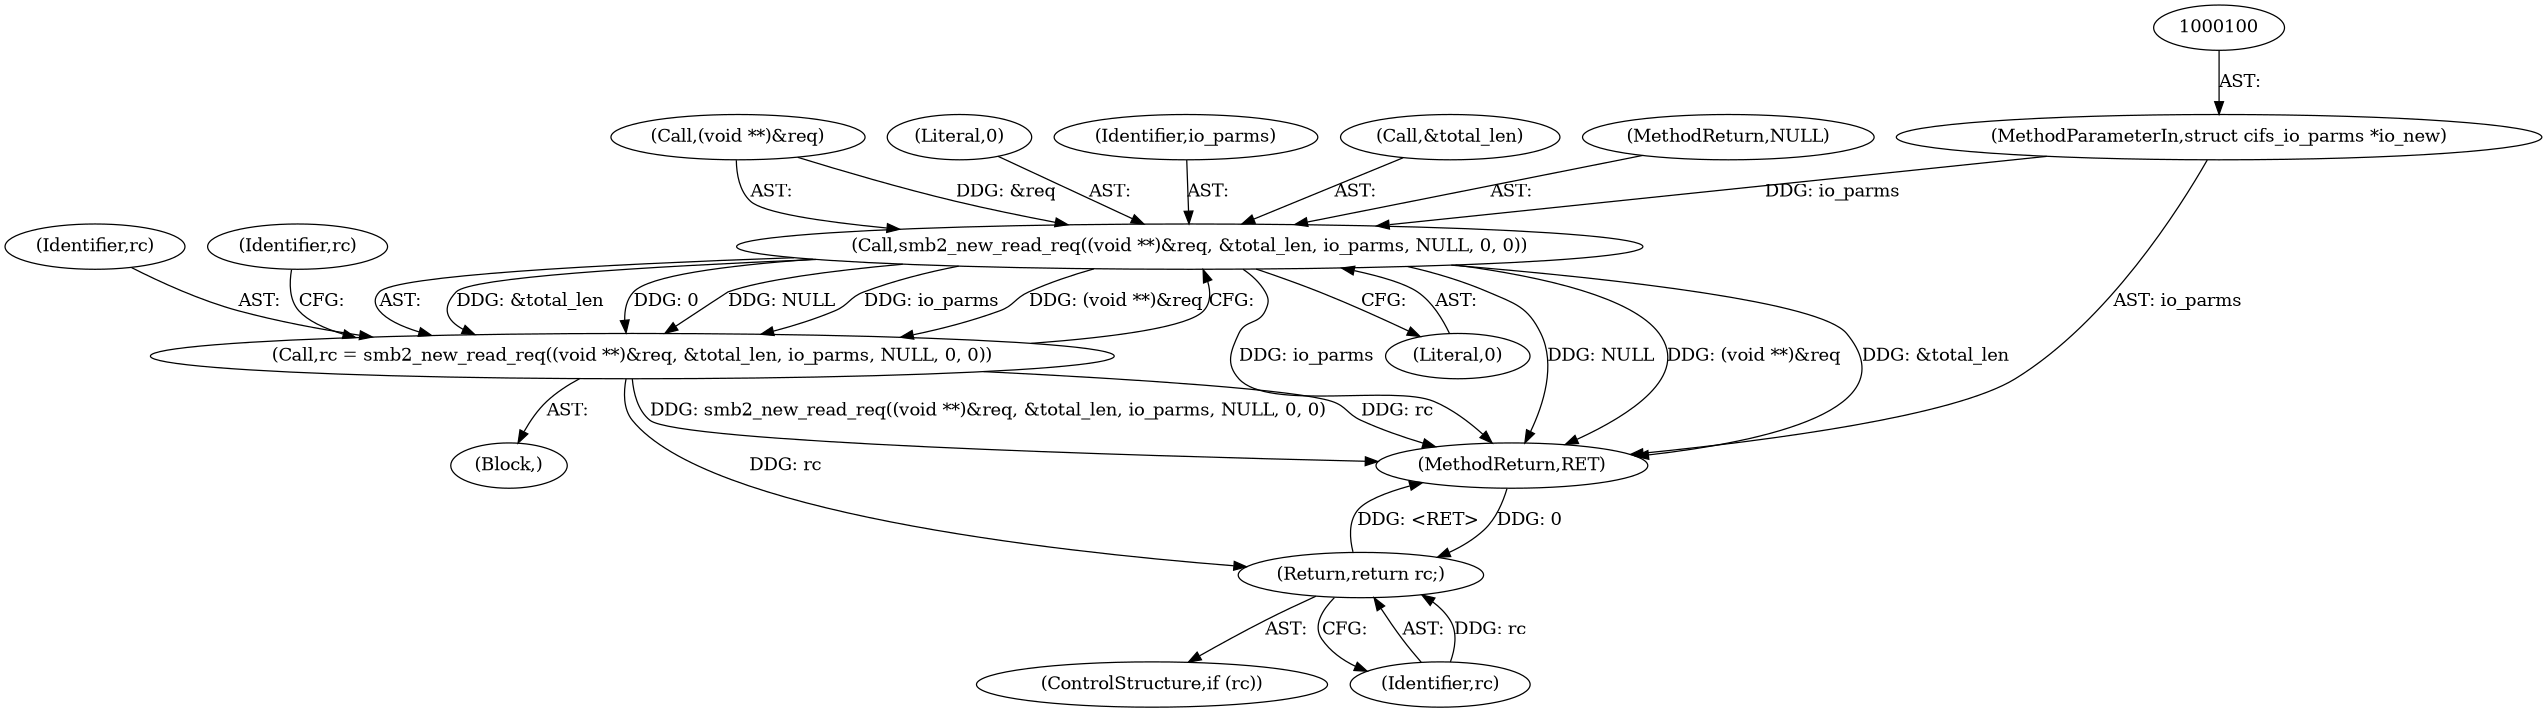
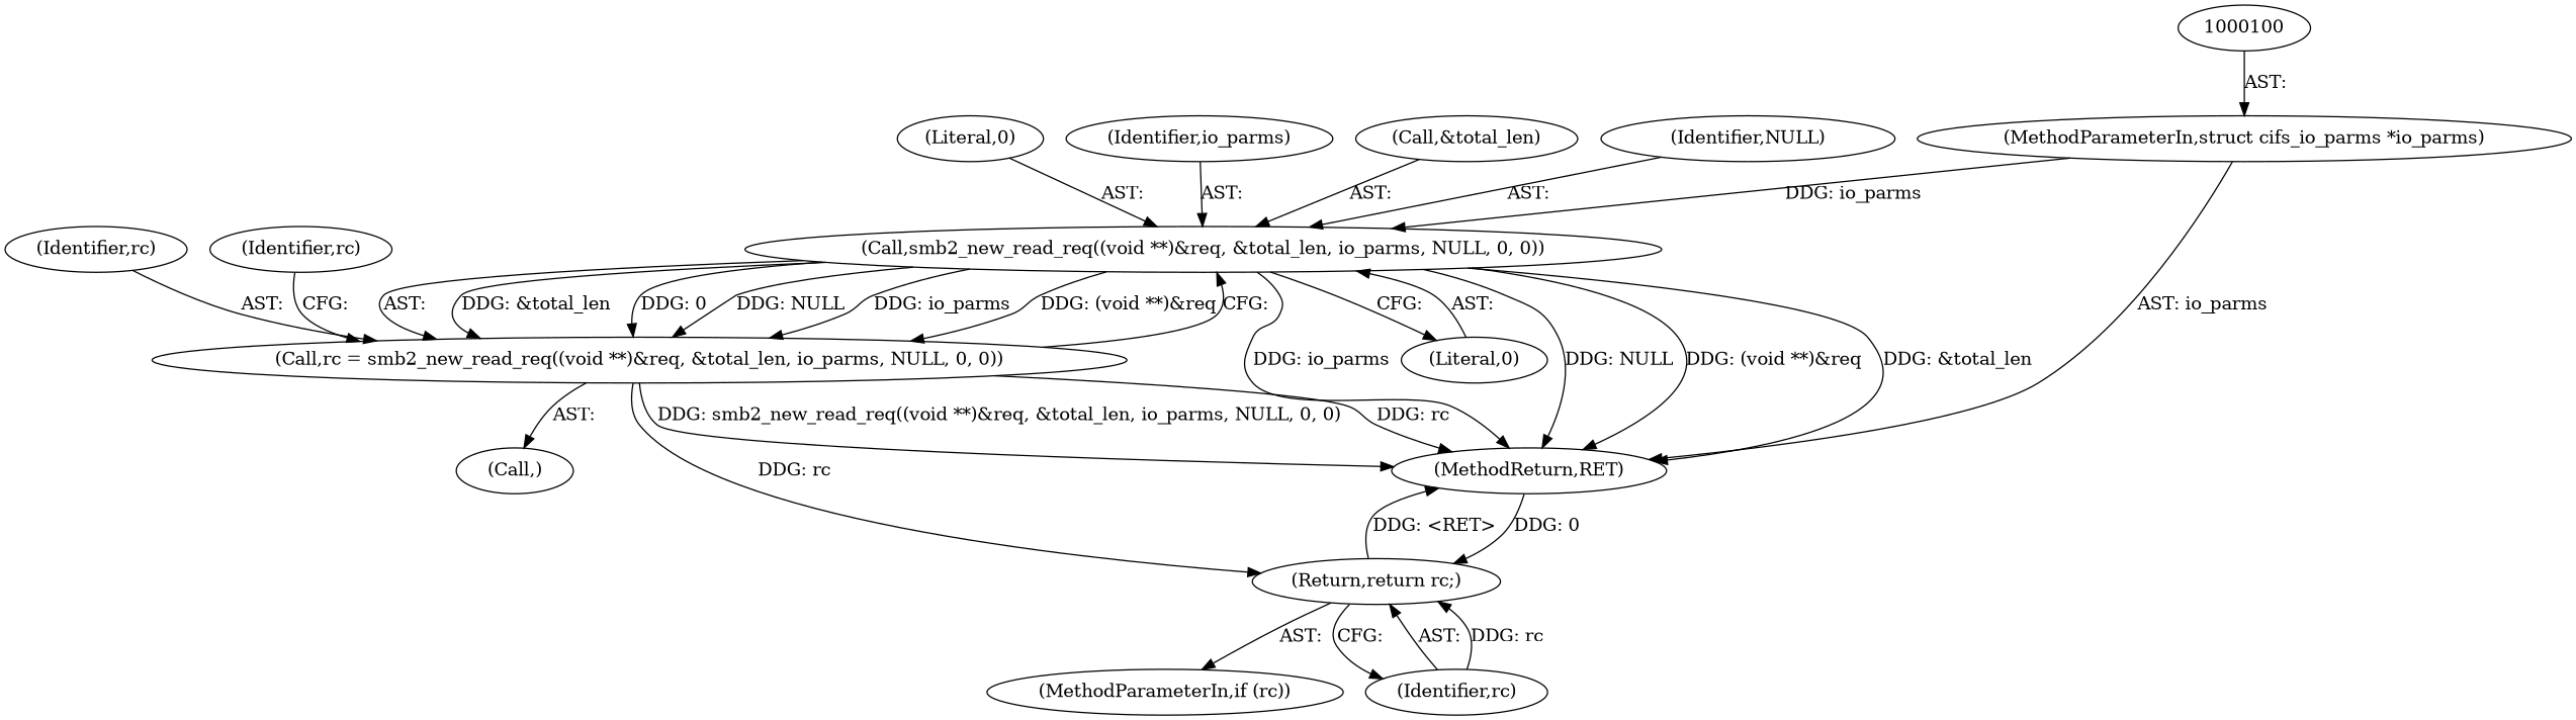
  digraph {
-   n1 [label="(MethodParameterIn,struct cifs_io_parms *io_new)"]
+   n1 [label="(MethodParameterIn,struct cifs_io_parms *io_parms)"]
    n2 [label="(Call,smb2_new_read_req((void **)&req, &total_len, io_parms, NULL, 0, 0))"]
    n3 [label="(MethodReturn,RET)"]
    n4 [label="(Call,rc = smb2_new_read_req((void **)&req, &total_len, io_parms, NULL, 0, 0))"]
    n5 [label="(Literal,0)"]
    n6 [label="(Return,return rc;)"]
    1000100
-   n8 [label="(Block,)"]
-   n9 [label="(ControlStructure,if (rc))"]
+   n8 [label="(Call,)"]
+   n9 [label="(MethodParameterIn,if (rc))"]
    n10 [label="(Identifier,rc)"]
-   n11 [label="(Call,(void **)&req)"]
    n12 [label="(Literal,0)"]
    n13 [label="(Identifier,rc)"]
    n14 [label="(Identifier,io_parms)"]
    n15 [label="(Call,&total_len)"]
-   n16 [label="(MethodReturn,NULL)"]
+   n16 [label="(Identifier,NULL)"]
    n17 [label="(Identifier,rc)"]
    n1 -> n2 [label="DDG: io_parms"]
    n1 -> n3 [label="AST: io_parms"]
    n2 -> n3 [label="DDG: NULL"]
    n2 -> n3 [label="DDG: (void **)&req"]
    n2 -> n3 [label="DDG: &total_len"]
    n2 -> n3 [label="DDG: io_parms"]
    n2 -> n4 [label="AST: "]
    n2 -> n4 [label="DDG: &total_len"]
    n2 -> n4 [label="DDG: 0"]
    n2 -> n4 [label="DDG: NULL"]
    n2 -> n4 [label="DDG: io_parms"]
    n2 -> n4 [label="DDG: (void **)&req"]
    n2 -> n5 [label="CFG: "]
    n3 -> n6 [label="DDG: 0"]
    n4 -> n2 [label="CFG: "]
    n4 -> n3 [label="DDG: rc"]
    n4 -> n3 [label="DDG: smb2_new_read_req((void **)&req, &total_len, io_parms, NULL, 0, 0)"]
    n4 -> n6 [label="DDG: rc"]
    n4 -> n8 [label="AST: "]
    n5 -> n2 [label="AST: "]
    n6 -> n3 [label="DDG: <RET>"]
    n6 -> n9 [label="AST: "]
    n6 -> n10 [label="CFG: "]
    1000100 -> n1 [label="AST: "]
    n10 -> n6 [label="AST: "]
    n10 -> n6 [label="DDG: rc"]
-   n11 -> n2 [label="AST: "]
-   n11 -> n2 [label="DDG: &req"]
    n12 -> n2 [label="AST: "]
    n13 -> n4 [label="AST: "]
    n14 -> n2 [label="AST: "]
    n15 -> n2 [label="AST: "]
    n16 -> n2 [label="AST: "]
    n17 -> n4 [label="CFG: "]
  }
